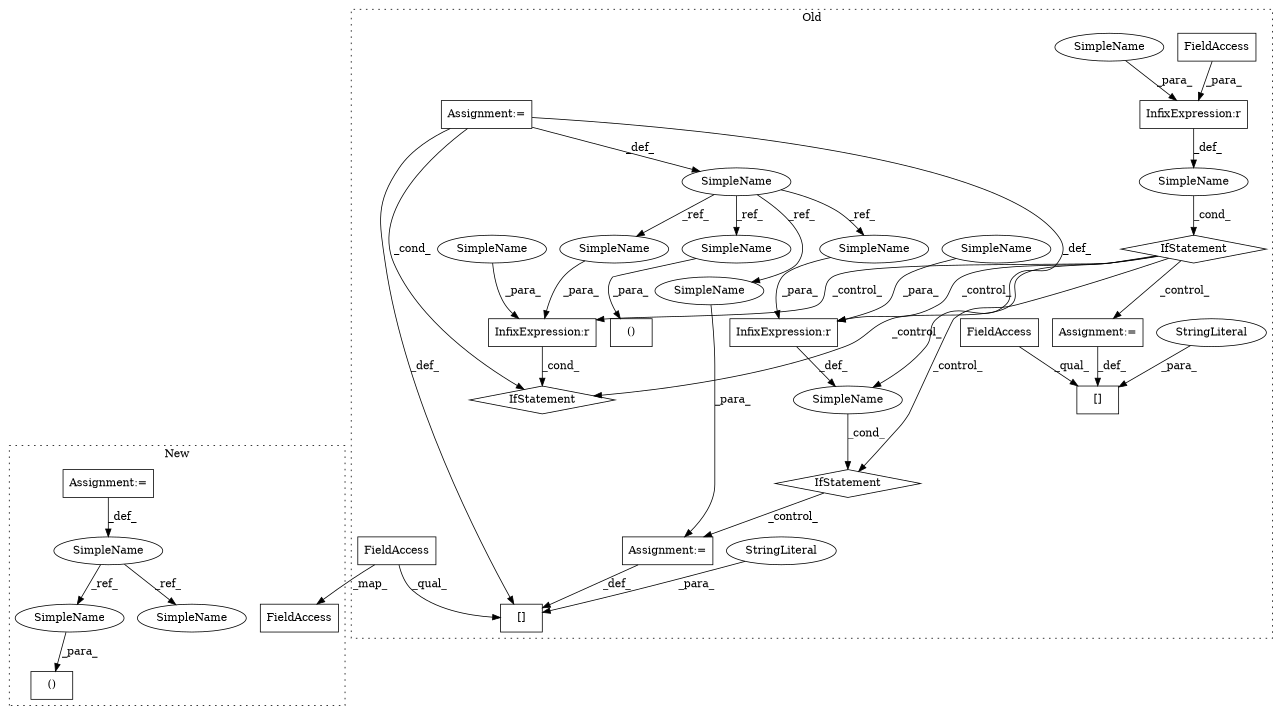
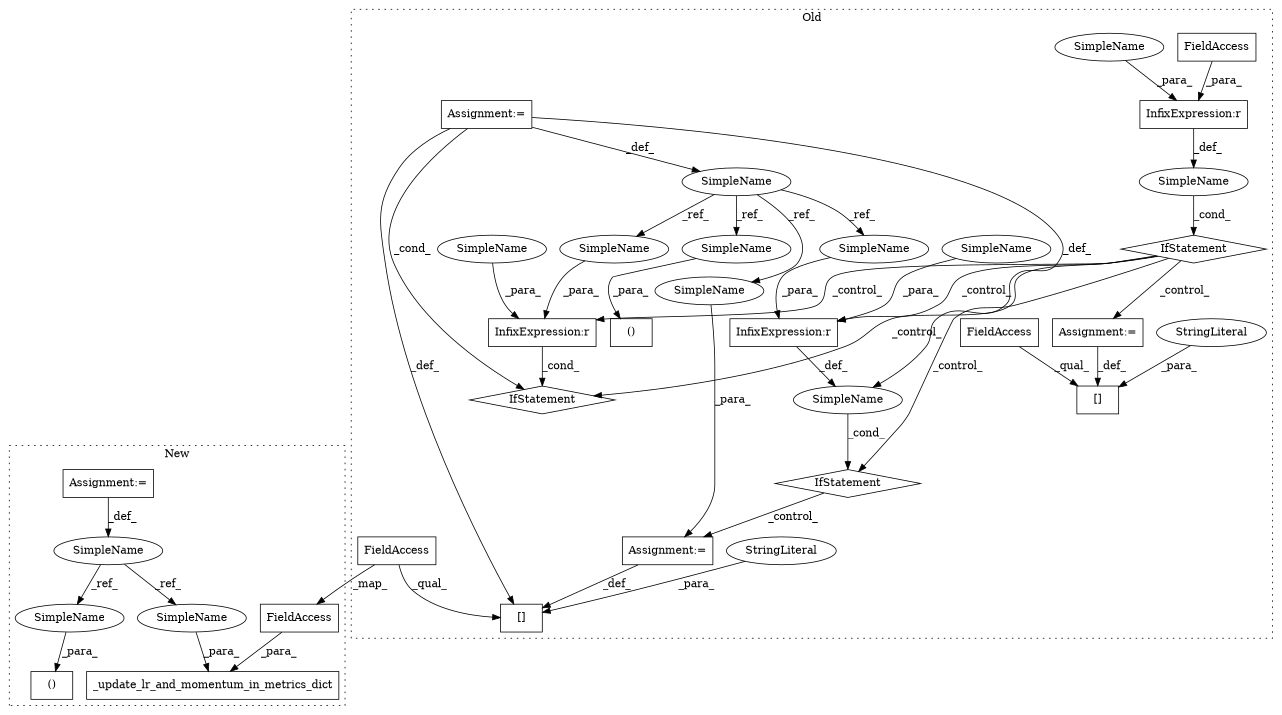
  digraph {
    fontname="DejaVu Serif"
    node [a=42 l=4 shape=box fontname="DejaVu Serif"]
    edge [fontname="DejaVu Serif"]
    n1 [a=25 l="4,2" label=IfStatement s="1887,1907" shape=diamond]
    n2 [a=27 label="InfixExpression:r" s=1780]
    n3 [a=27 label="InfixExpression:r" s=1810]
    n4 [label=SimpleName shape=ellipse l=""]
    n5 [a=27 label="InfixExpression:r" s=1899]
    n6 [a=22 l=18 label=FieldAccess s=1762]
    n7 [a=25 l="4,2" label=IfStatement s="1758,1788" shape=diamond]
    n8 [label=SimpleName shape=ellipse l=""]
    n9 [a=7 l=1 label="Assignment:=" s=1951]
    n10 [a=2 l="21,1" label="[]" s="1919,1950"]
    n11 [a=25 l="4,2" label=IfStatement s="1798,1818" shape=diamond]
    n12 [a=7 l=1 label="Assignment:=" s=1876]
    n13 [a=2 l="21,1" label="[]" s="1850,1875"]
    n14 [a=22 l=20 label=FieldAccess s=1850]
    n15 [a=45 label=StringLiteral s=1871 shape=ellipse]
    n16 [a=45 l=10 label=StringLiteral s=1940 shape=ellipse]
    n17 [a=22 l=20 label=FieldAccess s=1919]
    n18 [l=8 label=SimpleName s=1671 shape=ellipse]
    n19 [a=106 l=23 label="()" s=1690]
    n20 [a=7 l=8 label="Assignment:=" s=1671]
    n21 [l=8 label=SimpleName s=1891 shape=ellipse]
    n22 [l=8 label=SimpleName s=1705 shape=ellipse]
    n23 [l=8 label=SimpleName s=1952 shape=ellipse]
    n24 [l=8 label=SimpleName s=1802 shape=ellipse]
    n25 [label=SimpleName s=1784 shape=ellipse]
    n26 [label=SimpleName s=1814 shape=ellipse]
    n27 [label=SimpleName s=1903 shape=ellipse]
+   n28 [a=32 l="40,1" label=_update_lr_and_momentum_in_metrics_dict s="2778,2860"]
    n29 [a=22 l=20 label=FieldAccess s=2818]
    n30 [l=7 label=SimpleName s=2605 shape=ellipse]
    n31 [a=106 l=33 label="()" s=2695]
    n32 [a=7 l=7 label="Assignment:=" s=2605]
    n33 [l=7 label=SimpleName s=2695 shape=ellipse]
    n34 [l=7 label=SimpleName s=2839 shape=ellipse]
    subgraph cluster_1 {
      label=Old
      style=dotted
      n1
      n2
      n3
      n4
      n5
      n6
      n7
      n8
      n9
      n10
      n11
      n12
      n13
      n14
      n15
      n16
      n17
      n18
      n19
      n20
      n21
      n22
      n23
      n24
      n25
      n26
      n27
    }
    subgraph cluster_2 {
      label=New
      style=dotted
+     n28
      n29
      n30
      n31
      n32
      n33
      n34
    }
    n1 -> n9 [label=_control_]
    n2 -> n4 [label=_def_]
    n3 -> n11 [label=_cond_]
    n4 -> n7 [label=_cond_]
    n5 -> n8 [label=_def_]
    n6 -> n2 [label=_para_]
    n7 -> n1 [label=_control_]
    n7 -> n3 [label=_control_]
    n7 -> n5 [label=_control_]
    n7 -> n11 [label=_control_]
    n7 -> n12 [label=_control_]
    n8 -> n1 [label=_cond_]
    n9 -> n10 [label=_def_]
    n12 -> n13 [label=_def_]
    n14 -> n13 [label=_qual_]
    n15 -> n13 [label=_para_]
    n16 -> n10 [label=_para_]
    n17 -> n10 [label=_qual_]
    n17 -> n29 [label=_map_]
    n18 -> n21 [label=_ref_]
    n18 -> n22 [label=_ref_]
    n18 -> n23 [label=_ref_]
    n18 -> n24 [label=_ref_]
    n20 -> n8 [label=_def_]
    n20 -> n10 [label=_def_]
    n20 -> n11 [label=_cond_]
    n20 -> n18 [label=_def_]
    n21 -> n5 [label=_para_]
    n22 -> n19 [label=_para_]
    n23 -> n9 [label=_para_]
    n24 -> n3 [label=_para_]
    n25 -> n2 [label=_para_]
    n26 -> n3 [label=_para_]
    n27 -> n5 [label=_para_]
+   n29 -> n28 [label=_para_]
    n30 -> n33 [label=_ref_]
    n30 -> n34 [label=_ref_]
    n32 -> n30 [label=_def_]
    n33 -> n31 [label=_para_]
+   n34 -> n28 [label=_para_]
  }
